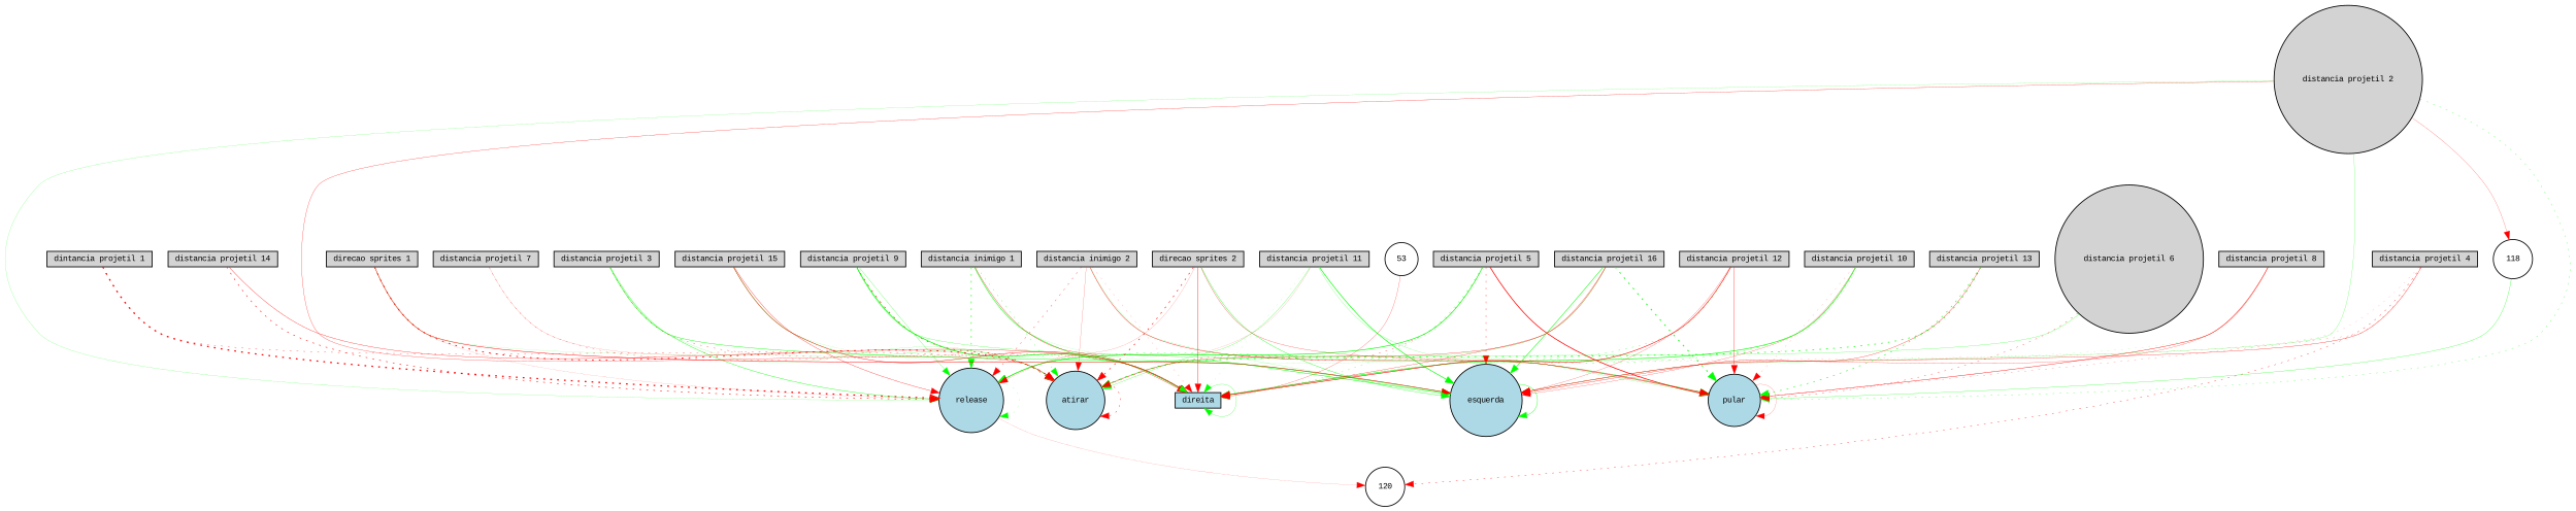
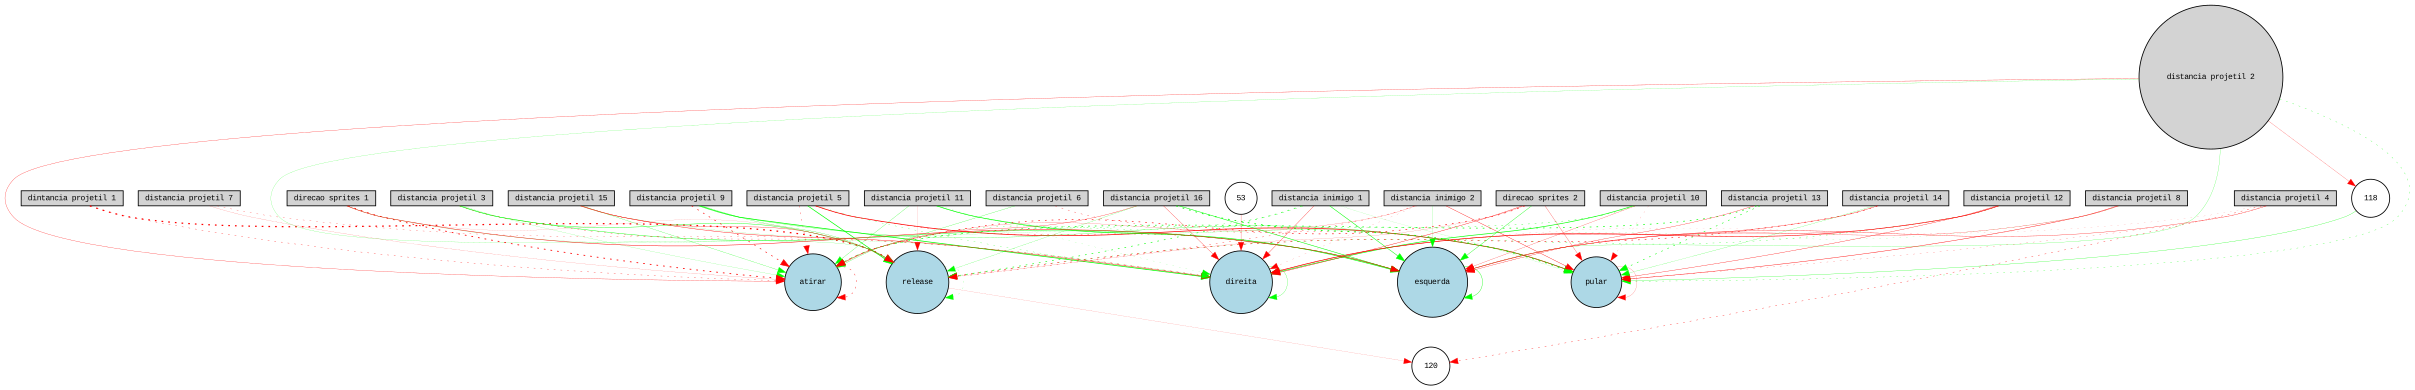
  digraph {
    fontname="Liberation Mono"
    node [fillcolor=lightgray fontname="Liberation Mono" fontsize=9 shape=box style=filled]
    edge [color=red fontname="Liberation Mono" style=solid]
    "dintancia projetil 1" [height=0.2 width=0.2]
    atirar [fillcolor=lightblue height=0.2 shape=circle width=0.2]
    release [fillcolor=lightblue height=0.2 shape=circle width=0.2]
    esquerda [fillcolor=lightblue height=0.2 shape=circle width=0.2]
    120 [fillcolor=white height=0.2 shape=circle width=0.2]
    "distancia projetil 2" [height=0.2 shape=circle width=0.2]
    pular [fillcolor=lightblue height=0.2 shape=circle width=0.2]
    118 [fillcolor=white height=0.2 shape=circle width=0.2]
    "distancia projetil 3" [height=0.2 width=0.2]
-   direita [fillcolor=lightblue height=0.2 width=0.2]
+   direita [fillcolor=lightblue height=0.2 shape=circle width=0.2]
    "distancia projetil 4" [height=0.2 width=0.2]
    "distancia projetil 5" [height=0.2 width=0.2]
-   "distancia projetil 6" [height=0.2 shape=circle width=0.2]
+   "distancia projetil 6" [height=0.2 width=0.2]
    "distancia projetil 7" [height=0.2 width=0.2]
    "distancia projetil 8" [height=0.2 width=0.2]
    "distancia projetil 9" [height=0.2 width=0.2]
    "distancia projetil 10" [height=0.2 width=0.2]
    "distancia projetil 11" [height=0.2 width=0.2]
    "distancia projetil 12" [height=0.2 width=0.2]
    "distancia projetil 13" [height=0.2 width=0.2]
    "distancia projetil 14" [height=0.2 width=0.2]
    "distancia projetil 15" [height=0.2 width=0.2]
    "distancia projetil 16" [height=0.2 width=0.2]
    "distancia inimigo 1" [height=0.2 width=0.2]
    "distancia inimigo 2" [height=0.2 width=0.2]
    "direcao sprites 1" [height=0.2 width=0.2]
    "direcao sprites 2" [height=0.2 width=0.2]
    53 [fillcolor=white height=0.2 shape=circle width=0.2]
    "dintancia projetil 1" -> atirar [penwidth=0.358572154355 style=dotted]
    "dintancia projetil 1" -> release [penwidth=1.48023568386 style=dotted]
    atirar -> atirar [penwidth=0.462077766348 style=dotted]
    release -> release [color=green penwidth=0.170856416156 style=dotted]
    release -> 120 [penwidth=0.115453328622]
    esquerda -> esquerda [color=green penwidth=0.423236127973]
    "distancia projetil 2" -> atirar [penwidth=0.302270361176]
    "distancia projetil 2" -> release [color=green penwidth=0.178391501468]
    "distancia projetil 2" -> esquerda [color=green penwidth=0.233319880956]
    "distancia projetil 2" -> pular [color=green penwidth=0.313196692399 style=dotted]
    "distancia projetil 2" -> 118 [penwidth=0.217114324288]
    pular -> pular [penwidth=0.179963623394]
    118 -> pular [color=green penwidth=0.317845649632]
    "distancia projetil 3" -> atirar [color=green penwidth=0.148100282616]
    "distancia projetil 3" -> release [color=green penwidth=0.458063526363]
    "distancia projetil 3" -> esquerda [color=green penwidth=0.485690724673]
    "distancia projetil 3" -> direita [penwidth=0.335485568769 style=dotted]
    direita -> direita [color=green penwidth=0.272447614843]
    "distancia projetil 4" -> esquerda [penwidth=0.358306762883]
    "distancia projetil 4" -> 120 [penwidth=0.412272947804 style=dotted]
    "distancia projetil 4" -> pular [penwidth=0.213481906924 style=dotted]
    "distancia projetil 4" -> direita [penwidth=0.118538193665 style=dotted]
    "distancia projetil 5" -> atirar [penwidth=0.348578395962 style=dotted]
    "distancia projetil 5" -> release [color=green penwidth=0.801846395157]
    "distancia projetil 5" -> esquerda [penwidth=0.396894305327 style=dotted]
    "distancia projetil 5" -> pular [penwidth=0.871087310719]
    "distancia projetil 5" -> direita [color=green penwidth=0.278146772187 style=dotted]
    "distancia projetil 6" -> atirar [color=green penwidth=0.269256028003]
    "distancia projetil 6" -> pular [penwidth=0.353786959863 style=dotted]
    "distancia projetil 7" -> atirar [penwidth=0.135925075861]
    "distancia projetil 7" -> direita [penwidth=0.279375132506 style=dotted]
    "distancia projetil 8" -> esquerda [penwidth=0.261575562714]
    "distancia projetil 8" -> pular [penwidth=0.486642612913]
    "distancia projetil 8" -> direita [color=green penwidth=0.150551209281 style=dotted]
    "distancia projetil 9" -> atirar [penwidth=0.74846940869 style=dotted]
    "distancia projetil 9" -> release [color=green penwidth=0.271056052044]
    "distancia projetil 9" -> pular [color=green penwidth=0.285373783189]
    "distancia projetil 9" -> direita [color=green penwidth=0.876869725786]
    "distancia projetil 10" -> atirar [color=green penwidth=0.402989505363 style=dotted]
    "distancia projetil 10" -> esquerda [penwidth=0.244912936471]
    "distancia projetil 10" -> pular [penwidth=0.139053879225 style=dotted]
    "distancia projetil 10" -> direita [color=green penwidth=0.768641942395]
    "distancia projetil 11" -> atirar [color=green penwidth=0.271860074707]
    "distancia projetil 11" -> release [penwidth=0.114494769009]
    "distancia projetil 11" -> esquerda [color=green penwidth=0.755995608952]
    "distancia projetil 11" -> pular [color=green penwidth=0.196614127576]
    "distancia projetil 11" -> direita [color=green penwidth=0.121257243621 style=dotted]
    "distancia projetil 12" -> release [color=green penwidth=0.341683380313 style=dotted]
    "distancia projetil 12" -> esquerda [penwidth=0.23101606325]
    "distancia projetil 12" -> pular [penwidth=0.376483384156]
    "distancia projetil 12" -> direita [penwidth=0.670721004708]
    "distancia projetil 13" -> atirar [color=green penwidth=0.830358423791 style=dotted]
    "distancia projetil 13" -> esquerda [penwidth=0.345278587041]
    "distancia projetil 13" -> pular [color=green penwidth=0.651630545292 style=dotted]
    "distancia projetil 14" -> release [penwidth=0.657430767671 style=dotted]
+   "distancia projetil 14" -> pular [color=green penwidth=0.200528255705]
    "distancia projetil 14" -> direita [penwidth=0.372114156846]
    "distancia projetil 15" -> atirar [color=green penwidth=0.265495047555]
    "distancia projetil 15" -> release [penwidth=0.351645610018]
    "distancia projetil 15" -> esquerda [color=green penwidth=0.10994669107]
    "distancia projetil 15" -> direita [penwidth=0.474243027319]
    "distancia projetil 16" -> atirar [penwidth=0.32797668094]
    "distancia projetil 16" -> release [color=green penwidth=0.20836198349]
    "distancia projetil 16" -> esquerda [color=green penwidth=0.627319523246]
    "distancia projetil 16" -> pular [color=green penwidth=1.05948746096 style=dotted]
    "distancia projetil 16" -> direita [penwidth=0.305435572143]
    "distancia inimigo 1" -> atirar [color=green penwidth=0.292088106022 style=dotted]
    "distancia inimigo 1" -> release [color=green penwidth=0.730789752029 style=dotted]
    "distancia inimigo 1" -> esquerda [color=green penwidth=0.606711281663]
    "distancia inimigo 1" -> pular [color=green penwidth=0.101176010202]
    "distancia inimigo 1" -> direita [penwidth=0.336188397754]
    "distancia inimigo 2" -> atirar [penwidth=0.190610127018]
    "distancia inimigo 2" -> release [penwidth=0.383156297664 style=dotted]
    "distancia inimigo 2" -> esquerda [color=green penwidth=0.16390204397]
    "distancia inimigo 2" -> pular [penwidth=0.420901738291]
    "distancia inimigo 2" -> direita [penwidth=0.146342845396 style=dotted]
    "direcao sprites 1" -> atirar [penwidth=1.00650534495 style=dotted]
    "direcao sprites 1" -> release [penwidth=0.10218333745]
    "direcao sprites 1" -> esquerda [penwidth=0.547795903999]
    "direcao sprites 1" -> direita [color=green penwidth=0.111013151916]
    "direcao sprites 2" -> atirar [penwidth=0.740611558412 style=dotted]
    "direcao sprites 2" -> release [penwidth=0.144278370434]
    "direcao sprites 2" -> esquerda [color=green penwidth=0.410997573487]
    "direcao sprites 2" -> pular [penwidth=0.274219648817]
    "direcao sprites 2" -> direita [penwidth=0.43177552981]
    53 -> direita [penwidth=0.245339764023]
  }
